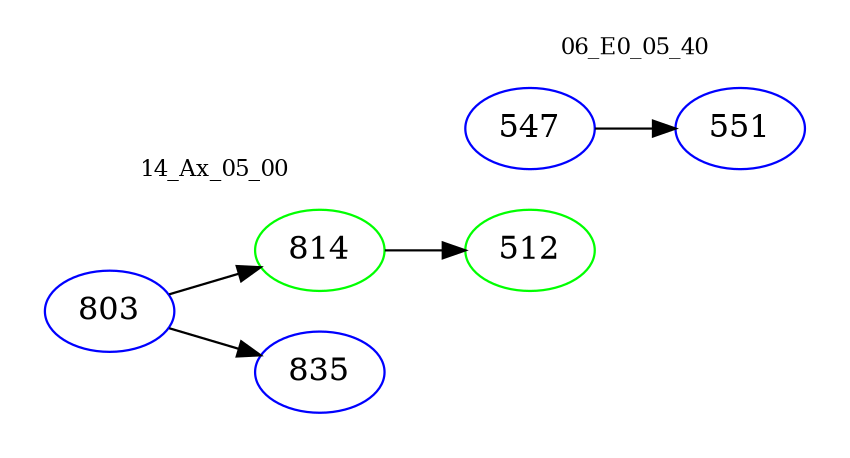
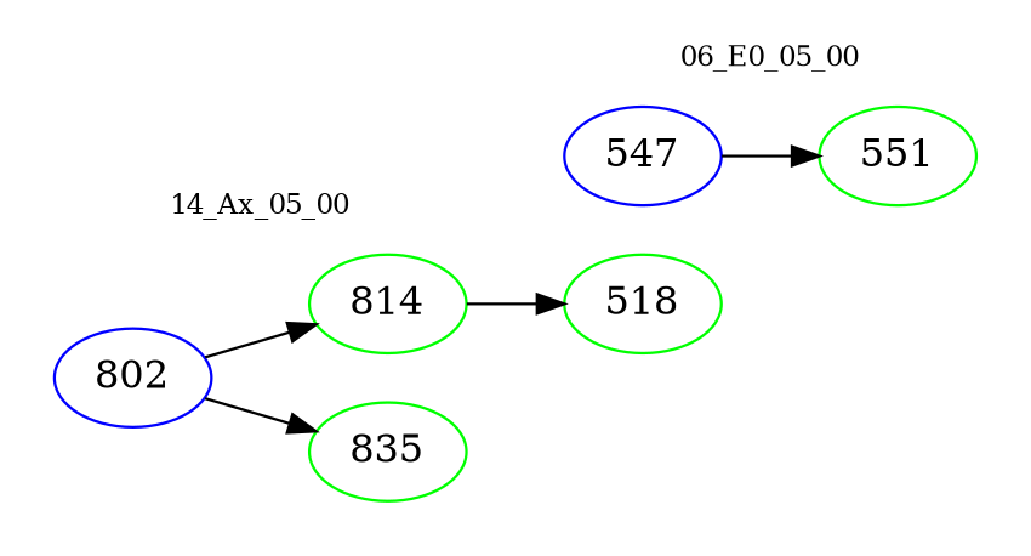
  digraph {
    rankdir=LR
    node [color=blue]
    edge [color=black]
-   n1 [label=803]
-   n2 [label=835]
+   n1 [label=802]
+   n2 [color=green label=835]
    n3 [color=green label=814]
    n4 [label=547]
-   n5 [color=green label=512]
-   n6 [label=551]
+   n5 [color=green label=518]
+   n6 [color=green label=551]
    subgraph cluster_1 {
      color=white
      fontsize=10
      label="14_Ax_05_00"
      n1
      n2
      n3
    }
    subgraph cluster_2 {
      color=white
      fontsize=10
-     label="06_E0_05_40"
+     label="06_E0_05_00"
      n4
      n5
      n6
    }
    n1 -> n2
    n1 -> n3
    n3 -> n5
    n4 -> n6
  }
